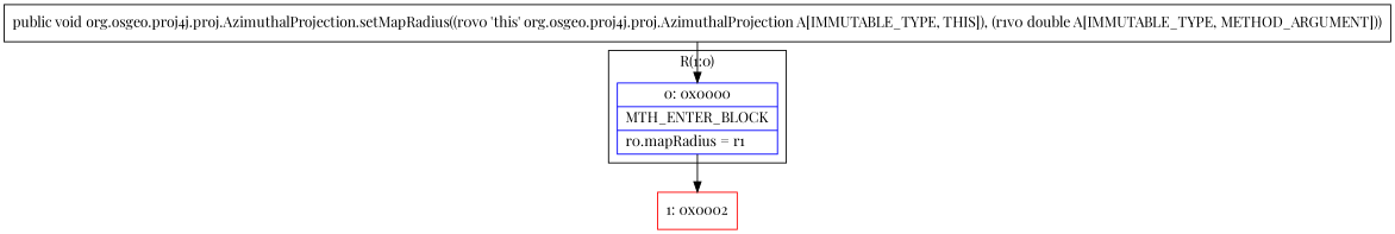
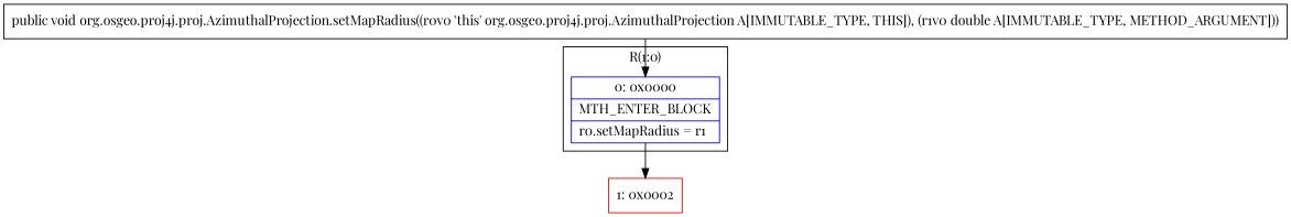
  digraph {
    fontname="Playfair Display"
    node [shape=record fontname="Playfair Display"]
    edge [fontname="Playfair Display"]
-   n1 [color=blue label="{0\:\ 0x0000|MTH_ENTER_BLOCK\l|r0.mapRadius = r1\l}"]
+   n1 [color=blue label="{0\:\ 0x0000|MTH_ENTER_BLOCK\l|r0.setMapRadius = r1\l}"]
    n2 [color=red label="{1\:\ 0x0002}"]
    n3 [label="{public void org.osgeo.proj4j.proj.AzimuthalProjection.setMapRadius((r0v0 'this' org.osgeo.proj4j.proj.AzimuthalProjection A[IMMUTABLE_TYPE, THIS]), (r1v0 double A[IMMUTABLE_TYPE, METHOD_ARGUMENT])) }"]
    subgraph cluster_1 {
      label="R(1:0)"
      n1
    }
    n1 -> n2
    n3 -> n1
  }
